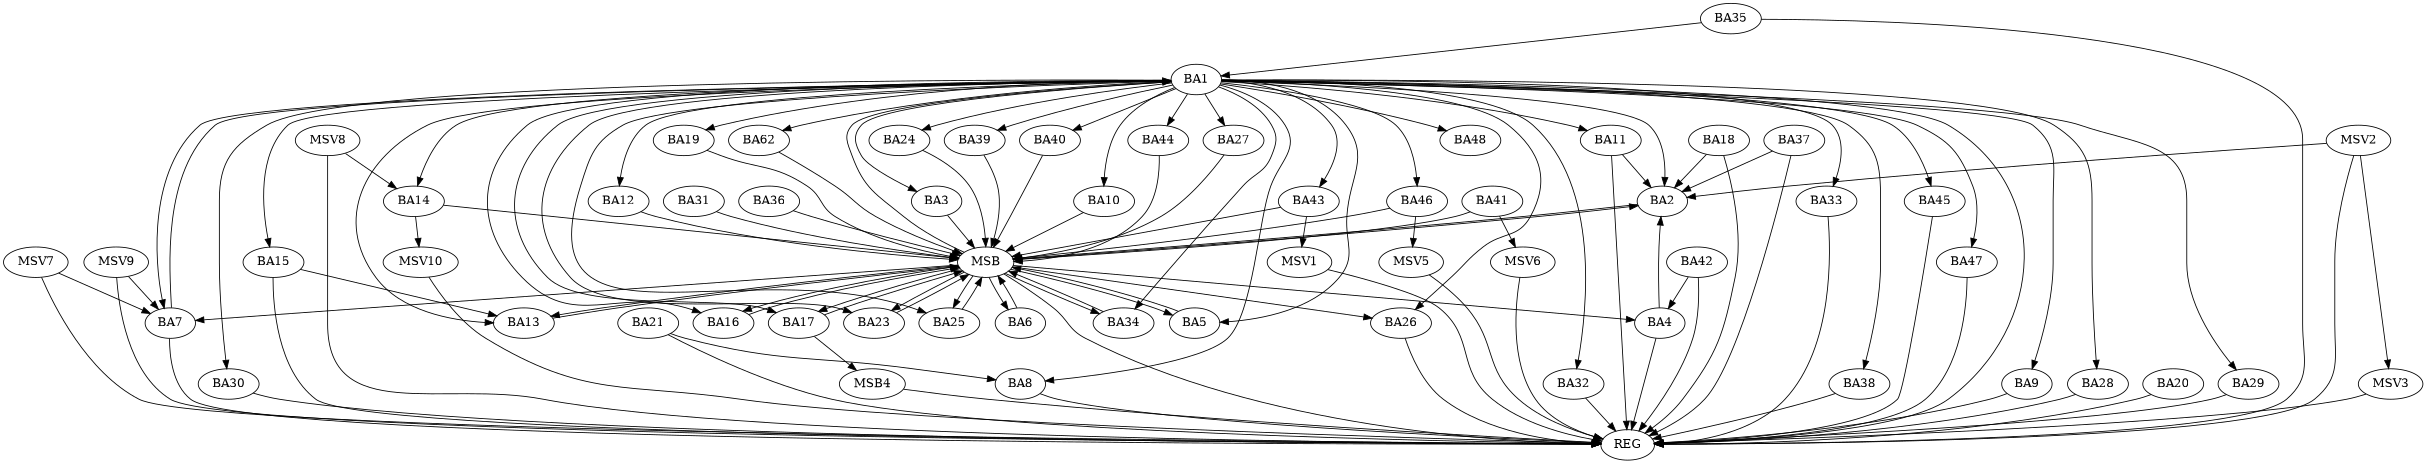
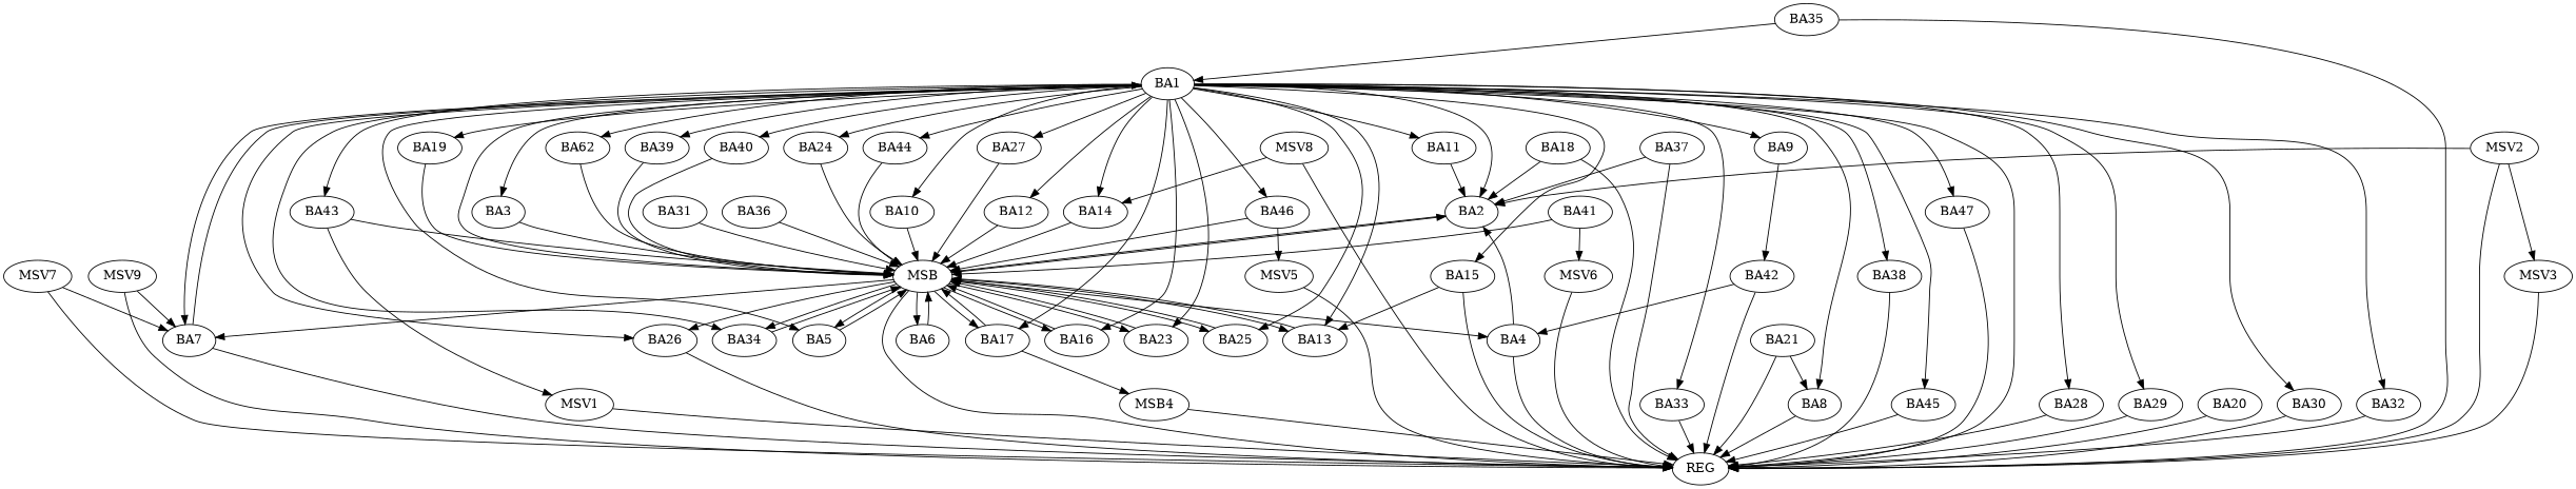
  strict digraph {
    n1 [label=BA1]
    n2 [label=BA2]
    n3 [label=BA3]
    n4 [label=BA5]
    n5 [label=BA7]
    n6 [label=BA8]
    n7 [label=BA9]
    n8 [label=BA10]
    n9 [label=BA11]
    n10 [label=BA12]
    n11 [label=BA13]
    n12 [label=BA14]
    n13 [label=BA15]
    n14 [label=BA16]
    n15 [label=BA17]
    n16 [label=BA19]
    n17 [label=BA62]
    n18 [label=BA23]
    n19 [label=BA24]
    n20 [label=BA25]
    n21 [label=BA26]
    n22 [label=BA27]
    n23 [label=BA28]
    n24 [label=BA29]
    n25 [label=BA30]
    n26 [label=BA32]
    n27 [label=BA33]
    n28 [label=BA34]
    n29 [label=BA38]
    n30 [label=BA39]
    n31 [label=BA40]
    n32 [label=BA43]
    n33 [label=BA44]
    n34 [label=BA45]
    n35 [label=BA46]
    n36 [label=BA47]
-   n37 [label=BA48]
    n38 [label=REG]
    n39 [label=MSB]
-   n40 [label=MSV10]
    n41 [label=MSB4]
    n42 [label=BA35]
    n43 [label=MSV1]
    n44 [label=MSV5]
    n45 [label=BA4]
    n46 [label=BA6]
    n47 [label=BA18]
    n48 [label=BA20]
    n49 [label=BA21]
    n50 [label=BA31]
    n51 [label=BA36]
    n52 [label=BA37]
    n53 [label=BA41]
    n54 [label=MSV6]
    n55 [label=BA42]
    n56 [label=MSV2]
    n57 [label=MSV3]
    n58 [label=MSV7]
    n59 [label=MSV8]
    n60 [label=MSV9]
    n1 -> n2
    n1 -> n3
    n1 -> n4
    n1 -> n5
    n1 -> n6
    n1 -> n7
    n1 -> n8
    n1 -> n9
    n1 -> n10
    n1 -> n11
    n1 -> n12
    n1 -> n13
    n1 -> n14
    n1 -> n15
    n1 -> n16
    n1 -> n17
    n1 -> n18
    n1 -> n19
    n1 -> n20
    n1 -> n21
    n1 -> n22
    n1 -> n23
    n1 -> n24
    n1 -> n25
    n1 -> n26
    n1 -> n27
    n1 -> n28
    n1 -> n29
    n1 -> n30
    n1 -> n31
    n1 -> n32
    n1 -> n33
    n1 -> n34
    n1 -> n35
    n1 -> n36
-   n1 -> n37
    n1 -> n38
    n2 -> n39
    n3 -> n39
    n4 -> n39
    n5 -> n1
    n5 -> n38
    n6 -> n38
-   n7 -> n38
+   n7 -> n55
    n8 -> n39
    n9 -> n2
-   n9 -> n38
    n10 -> n39
    n11 -> n39
    n12 -> n39
-   n12 -> n40
    n13 -> n11
    n13 -> n38
    n14 -> n39
    n15 -> n39
    n15 -> n41
    n16 -> n39
    n17 -> n39
    n18 -> n39
    n19 -> n39
    n20 -> n39
    n21 -> n38
    n22 -> n39
    n23 -> n38
    n24 -> n38
    n25 -> n38
    n26 -> n38
    n27 -> n38
    n28 -> n39
    n29 -> n38
    n30 -> n39
    n31 -> n39
    n32 -> n39
    n32 -> n43
    n33 -> n39
    n34 -> n38
    n35 -> n39
    n35 -> n44
    n36 -> n38
    n39 -> n1
    n39 -> n2
    n39 -> n4
    n39 -> n5
    n39 -> n11
    n39 -> n14
    n39 -> n15
    n39 -> n18
    n39 -> n20
    n39 -> n21
    n39 -> n28
    n39 -> n38
    n39 -> n45
    n39 -> n46
-   n40 -> n38
    n41 -> n38
    n42 -> n1
    n42 -> n38
    n43 -> n38
    n44 -> n38
    n45 -> n2
    n45 -> n38
    n46 -> n39
    n47 -> n2
    n47 -> n38
    n48 -> n38
    n49 -> n6
    n49 -> n38
    n50 -> n39
    n51 -> n39
    n52 -> n2
    n52 -> n38
    n53 -> n39
    n53 -> n54
    n54 -> n38
    n55 -> n38
    n55 -> n45
    n56 -> n2
    n56 -> n38
    n56 -> n57
    n57 -> n38
    n58 -> n5
    n58 -> n38
    n59 -> n12
    n59 -> n38
    n60 -> n5
    n60 -> n38
  }
